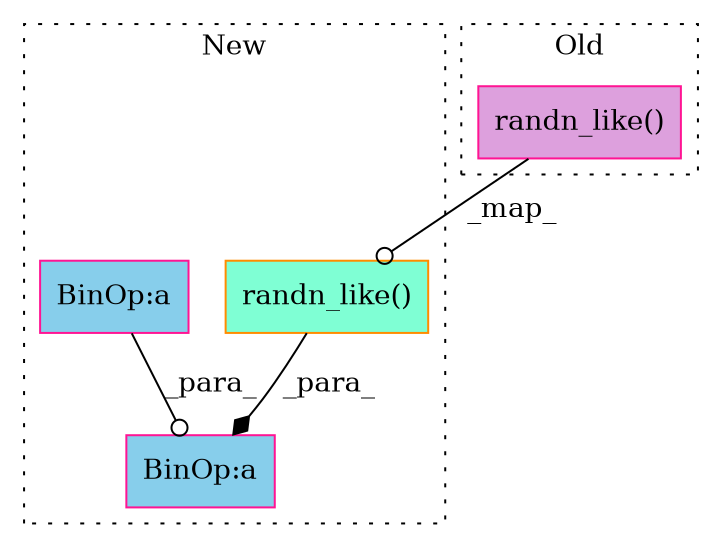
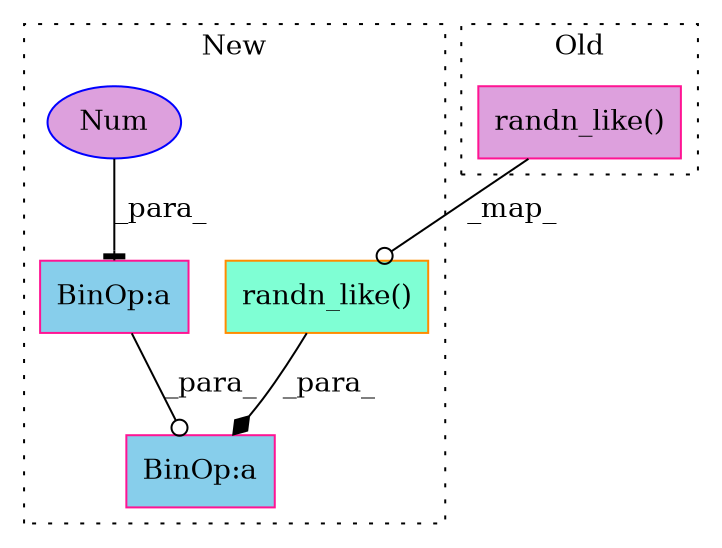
  digraph {
    node [a=75 l="17,1" shape=box style=filled fillcolor=skyblue color=deeppink]
    edge [arrowhead=odot]
    n1 [label="randn_like()" s="2578,2598" fillcolor=aquamarine color=darkorange]
    n2 [a=82 l=66 label="BinOp:a" s=2583]
    n3 [a=82 l=3 label="BinOp:a" s=2618]
+   n4 [a=76 l=1 label=Num s=2617 shape=ellipse fillcolor=plum color=blue]
    n5 [label="randn_like()" s="1958,1978" fillcolor=plum]
    subgraph cluster_1 {
      label=New
      style=dotted
      n1
      n2
      n3
+     n4
    }
    subgraph cluster_2 {
      label=Old
      style=dotted
      n5
    }
    n1 -> n2 [label=_para_ arrowhead=diamond]
    n3 -> n2 [label=_para_]
+   n4 -> n3 [label=_para_ arrowhead=tee]
    n5 -> n1 [label=_map_]
  }
